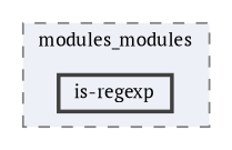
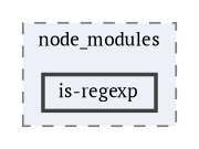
  digraph {
    compound=true
    fontname="PT Serif"
    n1 [color=grey25 fillcolor="#edf0f7" fontname="PT Serif" fontsize=10 height=0.2 label="is-regexp" shape=box style="filled,bold" width=0.4]
    subgraph cluster_1 {
      bgcolor="#edf0f7"
      fontsize=10
-     label=modules_modules
+     label=node_modules
      pencolor=grey50
      style="filled,dashed"
      n1
    }
  }
